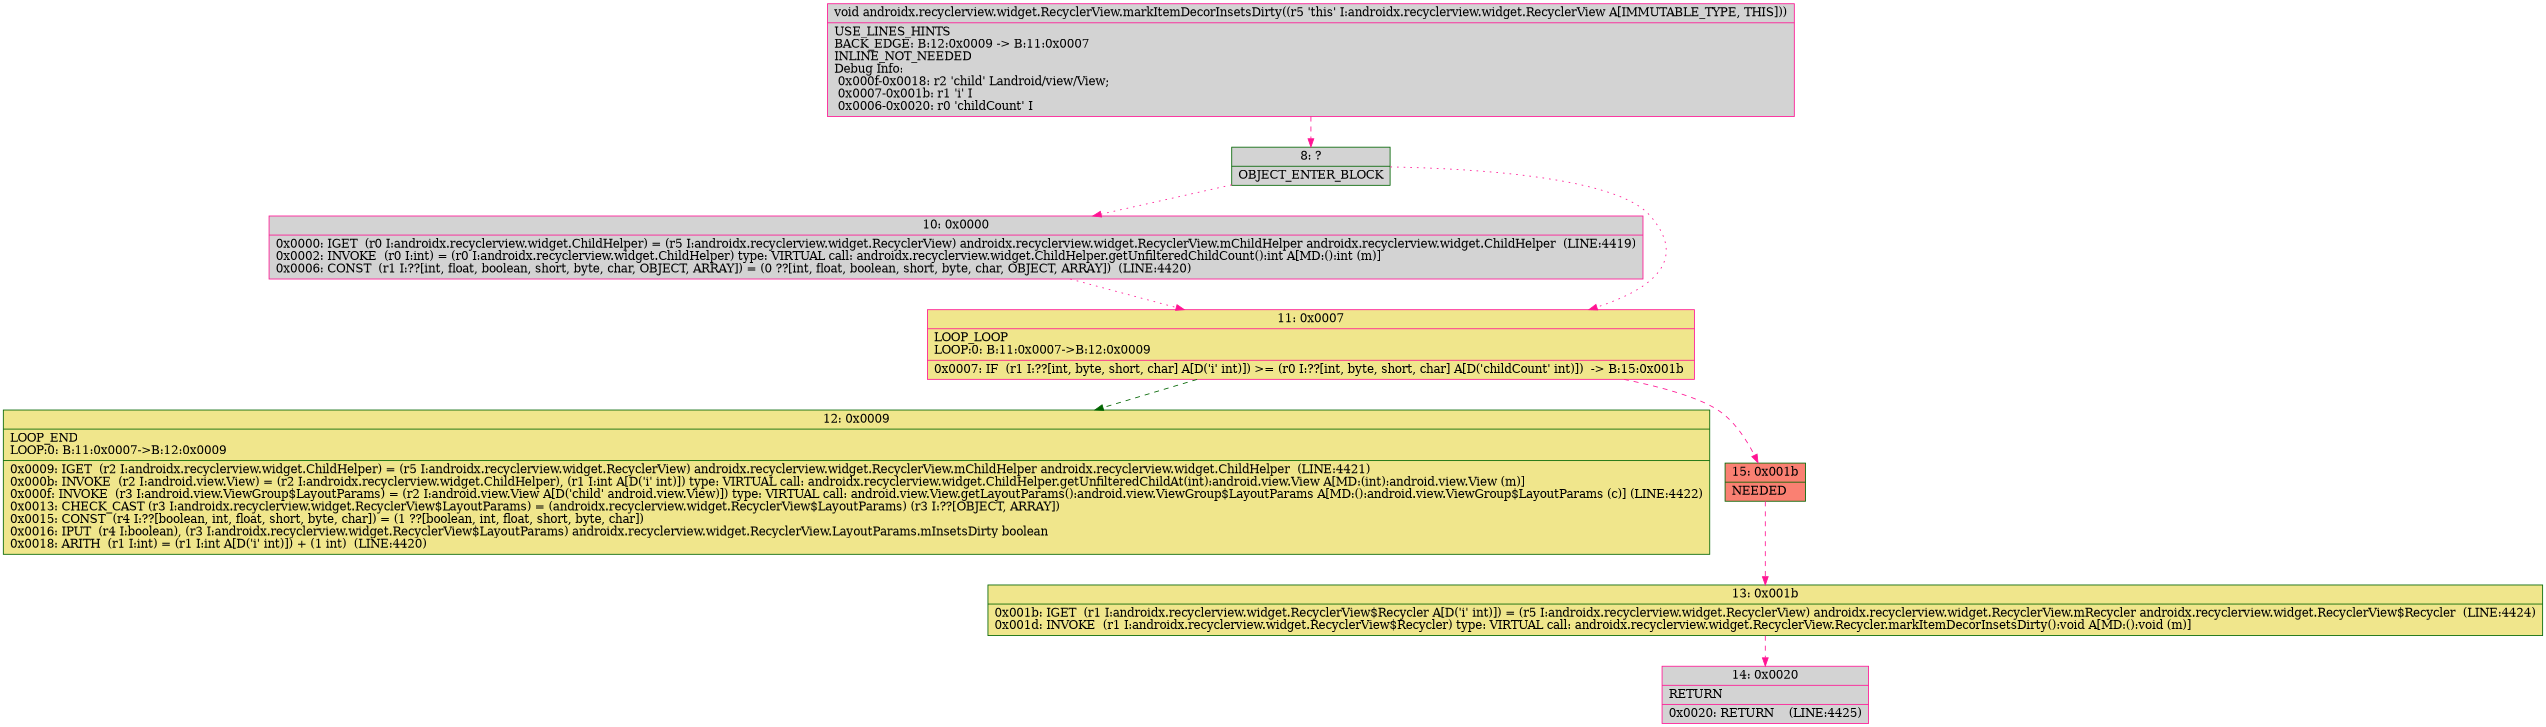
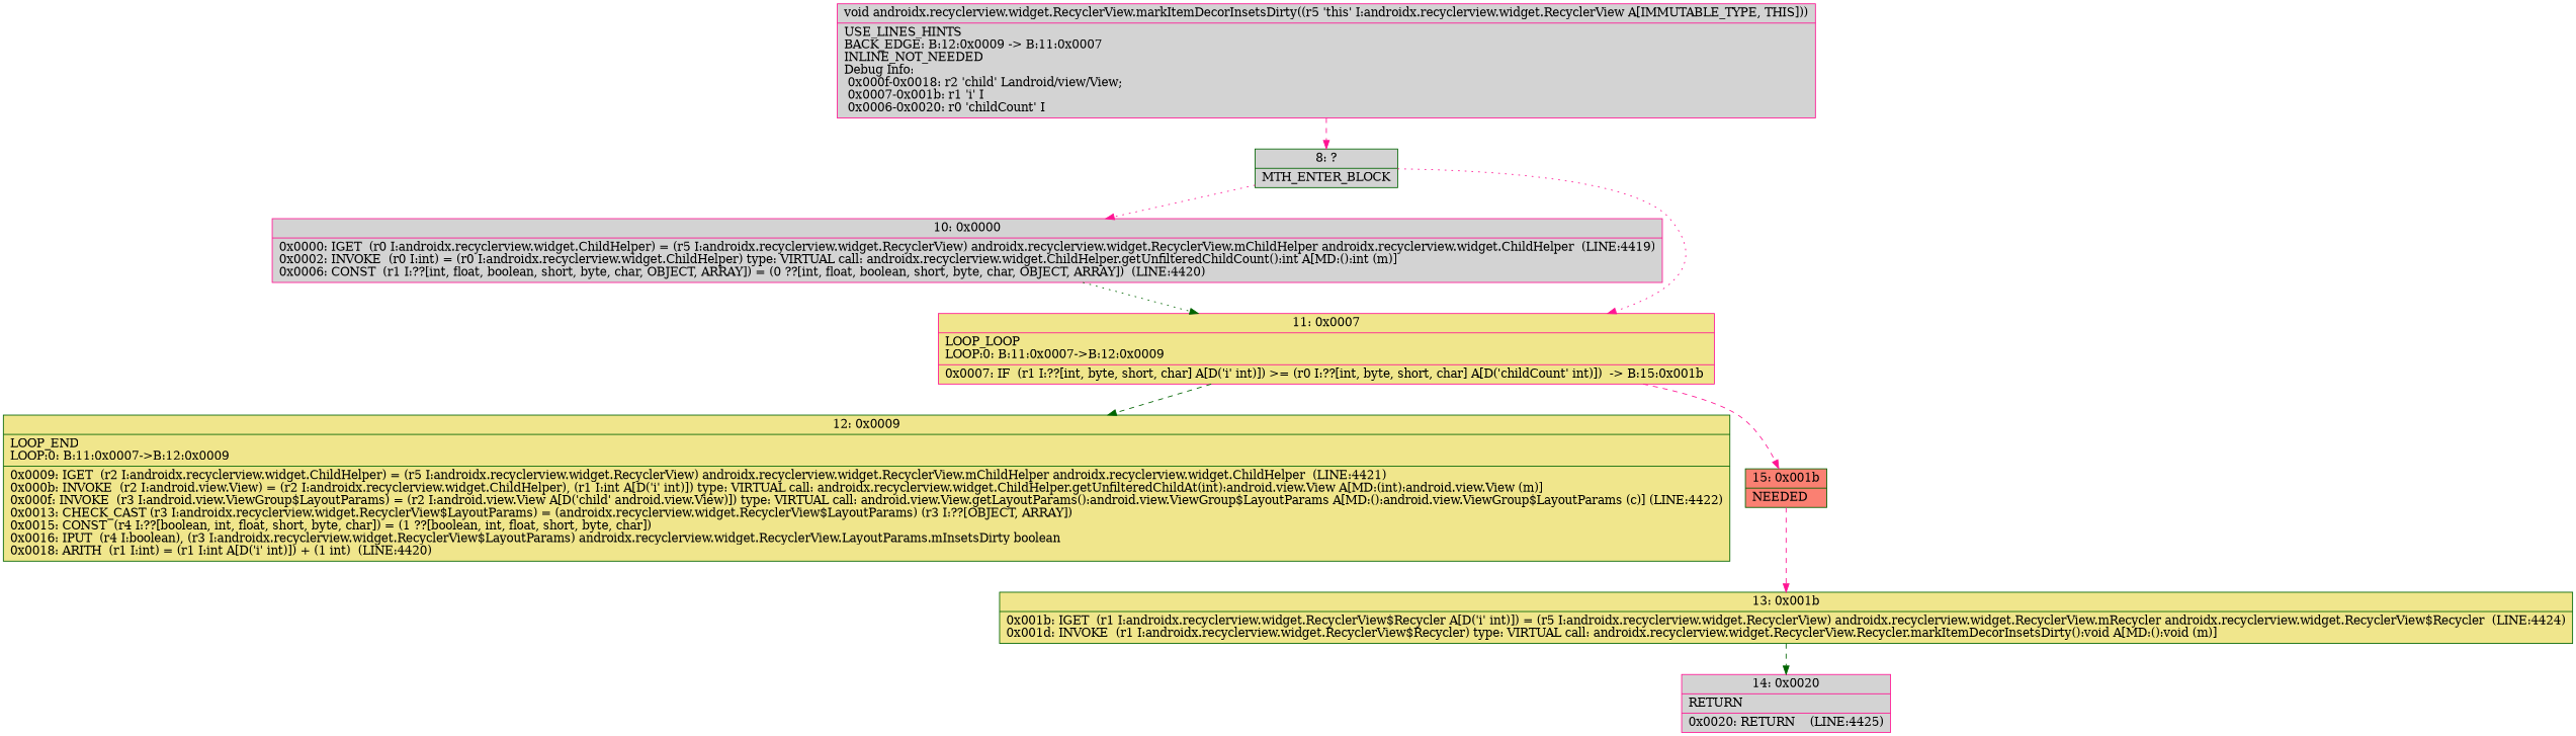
  digraph {
    node [color=darkgreen fillcolor=lightgrey shape=record style=filled]
    edge [color=deeppink style=dashed]
-   n1 [label="{8\:\ ?|OBJECT_ENTER_BLOCK\l}"]
+   n1 [label="{8\:\ ?|MTH_ENTER_BLOCK\l}"]
    n2 [color=deeppink label="{10\:\ 0x0000|0x0000: IGET  (r0 I:androidx.recyclerview.widget.ChildHelper) = (r5 I:androidx.recyclerview.widget.RecyclerView) androidx.recyclerview.widget.RecyclerView.mChildHelper androidx.recyclerview.widget.ChildHelper  (LINE:4419)\l0x0002: INVOKE  (r0 I:int) = (r0 I:androidx.recyclerview.widget.ChildHelper) type: VIRTUAL call: androidx.recyclerview.widget.ChildHelper.getUnfilteredChildCount():int A[MD:():int (m)]\l0x0006: CONST  (r1 I:??[int, float, boolean, short, byte, char, OBJECT, ARRAY]) = (0 ??[int, float, boolean, short, byte, char, OBJECT, ARRAY])  (LINE:4420)\l}"]
    n3 [color=deeppink fillcolor=khaki label="{11\:\ 0x0007|LOOP_LOOP\lLOOP:0: B:11:0x0007\-\>B:12:0x0009\l|0x0007: IF  (r1 I:??[int, byte, short, char] A[D('i' int)]) \>= (r0 I:??[int, byte, short, char] A[D('childCount' int)])  \-\> B:15:0x001b \l}"]
    n4 [fillcolor=khaki label="{12\:\ 0x0009|LOOP_END\lLOOP:0: B:11:0x0007\-\>B:12:0x0009\l|0x0009: IGET  (r2 I:androidx.recyclerview.widget.ChildHelper) = (r5 I:androidx.recyclerview.widget.RecyclerView) androidx.recyclerview.widget.RecyclerView.mChildHelper androidx.recyclerview.widget.ChildHelper  (LINE:4421)\l0x000b: INVOKE  (r2 I:android.view.View) = (r2 I:androidx.recyclerview.widget.ChildHelper), (r1 I:int A[D('i' int)]) type: VIRTUAL call: androidx.recyclerview.widget.ChildHelper.getUnfilteredChildAt(int):android.view.View A[MD:(int):android.view.View (m)]\l0x000f: INVOKE  (r3 I:android.view.ViewGroup$LayoutParams) = (r2 I:android.view.View A[D('child' android.view.View)]) type: VIRTUAL call: android.view.View.getLayoutParams():android.view.ViewGroup$LayoutParams A[MD:():android.view.ViewGroup$LayoutParams (c)] (LINE:4422)\l0x0013: CHECK_CAST (r3 I:androidx.recyclerview.widget.RecyclerView$LayoutParams) = (androidx.recyclerview.widget.RecyclerView$LayoutParams) (r3 I:??[OBJECT, ARRAY]) \l0x0015: CONST  (r4 I:??[boolean, int, float, short, byte, char]) = (1 ??[boolean, int, float, short, byte, char]) \l0x0016: IPUT  (r4 I:boolean), (r3 I:androidx.recyclerview.widget.RecyclerView$LayoutParams) androidx.recyclerview.widget.RecyclerView.LayoutParams.mInsetsDirty boolean \l0x0018: ARITH  (r1 I:int) = (r1 I:int A[D('i' int)]) + (1 int)  (LINE:4420)\l}"]
    n5 [fillcolor=salmon label="{15\:\ 0x001b|NEEDED\l}"]
    n6 [fillcolor=khaki label="{13\:\ 0x001b|0x001b: IGET  (r1 I:androidx.recyclerview.widget.RecyclerView$Recycler A[D('i' int)]) = (r5 I:androidx.recyclerview.widget.RecyclerView) androidx.recyclerview.widget.RecyclerView.mRecycler androidx.recyclerview.widget.RecyclerView$Recycler  (LINE:4424)\l0x001d: INVOKE  (r1 I:androidx.recyclerview.widget.RecyclerView$Recycler) type: VIRTUAL call: androidx.recyclerview.widget.RecyclerView.Recycler.markItemDecorInsetsDirty():void A[MD:():void (m)]\l}"]
    n7 [color=deeppink label="{14\:\ 0x0020|RETURN\l|0x0020: RETURN    (LINE:4425)\l}"]
    n8 [color=deeppink label="{void androidx.recyclerview.widget.RecyclerView.markItemDecorInsetsDirty((r5 'this' I:androidx.recyclerview.widget.RecyclerView A[IMMUTABLE_TYPE, THIS]))  | USE_LINES_HINTS\lBACK_EDGE: B:12:0x0009 \-\> B:11:0x0007\lINLINE_NOT_NEEDED\lDebug Info:\l  0x000f\-0x0018: r2 'child' Landroid\/view\/View;\l  0x0007\-0x001b: r1 'i' I\l  0x0006\-0x0020: r0 'childCount' I\l}"]
    n1 -> n2 [style=dotted]
    n1 -> n3 [style=dotted]
-   n2 -> n3 [style=dotted]
+   n2 -> n3 [color=darkgreen style=dotted]
    n3 -> n4 [color=darkgreen]
    n3 -> n5
    n5 -> n6
-   n6 -> n7
+   n6 -> n7 [color=darkgreen]
    n8 -> n1
  }
